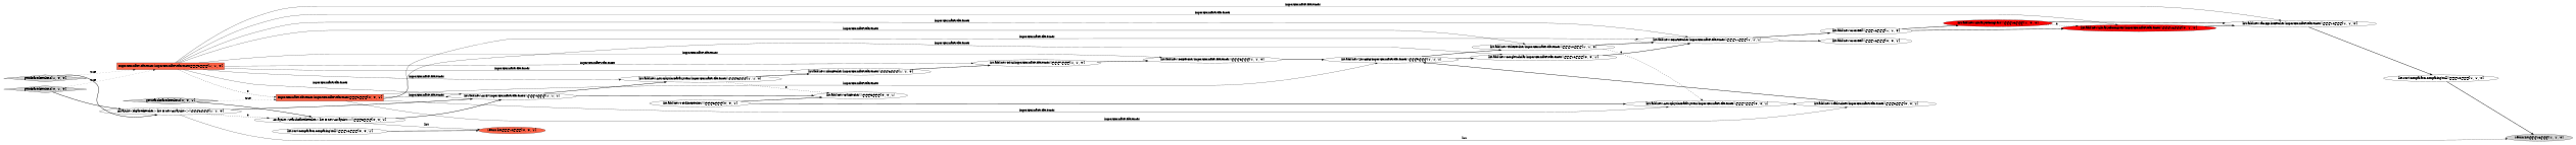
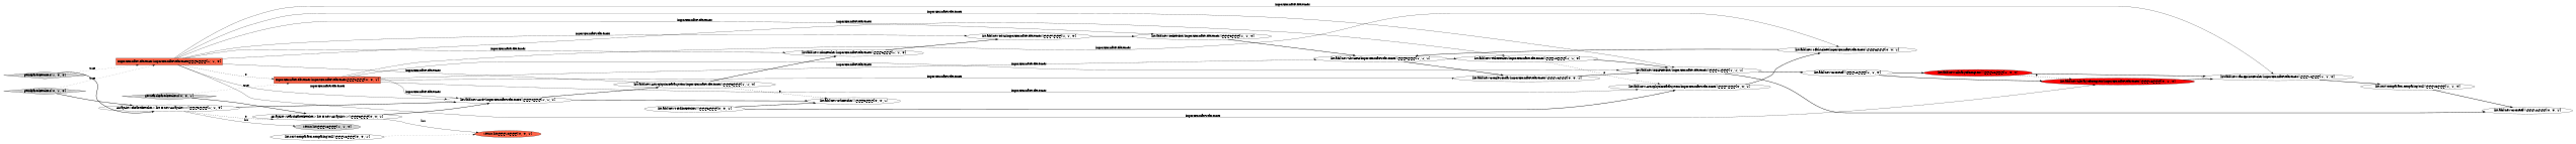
  digraph {
    rankdir=LR
    node [fillcolor=white shape=ellipse style=filled]
    edge [style=bold]
    n1 [fillcolor=red label="list.add(new LibraryOfCongress())@@@13@@@['1', '0', '0']"]
    n2 [fillcolor=red label="list.add(new LibraryOfCongress(importFormatPreferences))@@@13@@@['0', '1', '0']"]
    n3 [label="list.add(new IacrEprintFetcher(importFormatPreferences))@@@14@@@['1', '1', '0']"]
    n4 [label="list.sort(Comparator.comparing(null))@@@15@@@['1', '1', '0']"]
    n5 [label="list.add(new GoogleScholar(importFormatPreferences))@@@10@@@['0', '0', '1']"]
    n6 [label="list.add(new DBLPFetcher(importFormatPreferences))@@@11@@@['1', '1', '1']"]
    n7 [label="list.add(new CrossRef())@@@12@@@['1', '1', '0']"]
    n8 [label="list.add(new CrossRef())@@@12@@@['0', '0', '1']"]
    n9 [label="ArrayList<IdBasedFetcher> list = new ArrayList<>()@@@3@@@['1', '1', '0']"]
    n10 [label="ArrayList<SearchBasedFetcher> list = new ArrayList<>()@@@3@@@['0', '0', '1']"]
    n11 [fillcolor=lightgray label="return list@@@16@@@['1', '1', '0']"]
    n12 [label="list.add(new ArXiv(importFormatPreferences))@@@4@@@['1', '1', '1']"]
    n13 [fillcolor=tomato label="return list@@@14@@@['0', '0', '1']"]
    n14 [label="list.add(new AstrophysicsDataSystem(importFormatPreferences))@@@5@@@['1', '1', '0']"]
    n15 [label="list.add(new GvkFetcher())@@@5@@@['0', '0', '1']"]
    n16 [label="list.add(new DiVA(importFormatPreferences))@@@7@@@['1', '1', '0']"]
    n17 [label="list.add(new DoiFetcher(importFormatPreferences))@@@8@@@['1', '1', '0']"]
    n18 [label="list.add(new ZbMATH(importFormatPreferences))@@@9@@@['1', '1', '1']"]
    n19 [fillcolor=lightgray label="getIdBasedFetchers['1', '0', '0']" shape=diamond]
    n20 [fillcolor=tomato label="ImportFormatPreferences importFormatPreferences@@@2@@@['1', '1', '0']" shape=box]
    n21 [label="list.add(new IsbnFetcher(importFormatPreferences))@@@6@@@['1', '1', '0']"]
    n22 [label="list.add(new TitleFetcher(importFormatPreferences))@@@10@@@['1', '1', '0']"]
    n23 [fillcolor=tomato label="ImportFormatPreferences importFormatPreferences@@@2@@@['0', '0', '1']" shape=box]
    n24 [label="list.add(new MedlineFetcher())@@@6@@@['0', '0', '1']"]
    n25 [label="list.add(new AstrophysicsDataSystem(importFormatPreferences))@@@7@@@['0', '0', '1']"]
    n26 [label="list.add(new MathSciNet(importFormatPreferences))@@@8@@@['0', '0', '1']"]
    n27 [fillcolor=lightgray label="getSearchBasedFetchers['0', '0', '1']" shape=diamond]
    n28 [label="list.sort(Comparator.comparing(null))@@@13@@@['0', '0', '1']"]
    n29 [fillcolor=lightgray label="getIdBasedFetchers['0', '1', '0']" shape=diamond]
    n1 -> n2 [label=0 style=dashed]
    n1 -> n3
    n2 -> n3
    n3 -> n4
-   n4 -> n11
+   n4 -> n8
    n5 -> n6
    n6 -> n7
    n6 -> n8
    n7 -> n1
    n7 -> n2
    n9 -> n10 [label=0 style=dashed]
    n9 -> n11 [label=list style=solid]
    n9 -> n12
    n10 -> n12
    n10 -> n13 [label=list style=solid]
    n12 -> n14
    n12 -> n15
    n14 -> n15 [label=0 style=dashed]
    n14 -> n21
    n16 -> n17
    n17 -> n18
    n18 -> n5
    n18 -> n22
    n19 -> n9
    n19 -> n20 [label=true style=dotted]
    n20 -> n2 [label=importFormatPreferences style=solid]
    n20 -> n3 [label=importFormatPreferences style=solid]
    n20 -> n6 [label=importFormatPreferences style=solid]
    n20 -> n12 [label=importFormatPreferences style=solid]
    n20 -> n14 [label=importFormatPreferences style=solid]
    n20 -> n16 [label=importFormatPreferences style=solid]
    n20 -> n17 [label=importFormatPreferences style=solid]
    n20 -> n21 [label=importFormatPreferences style=solid]
    n20 -> n22 [label=importFormatPreferences style=solid]
    n20 -> n23 [label=0 style=dashed]
    n21 -> n16
    n22 -> n6
    n22 -> n25 [label=0 style=dashed]
    n23 -> n5 [label=importFormatPreferences style=solid]
    n23 -> n6 [label=importFormatPreferences style=solid]
    n23 -> n12 [label=importFormatPreferences style=solid]
    n23 -> n18 [label=importFormatPreferences style=solid]
    n23 -> n25 [label=importFormatPreferences style=solid]
    n23 -> n26 [label=importFormatPreferences style=solid]
    n24 -> n15
    n24 -> n25
    n25 -> n26
    n26 -> n18
    n27 -> n10
    n27 -> n23 [label=true style=dotted]
-   n28 -> n13
+   n28 -> n13 [style=dotted]
    n29 -> n9
    n29 -> n20 [label=true style=dotted]
  }
